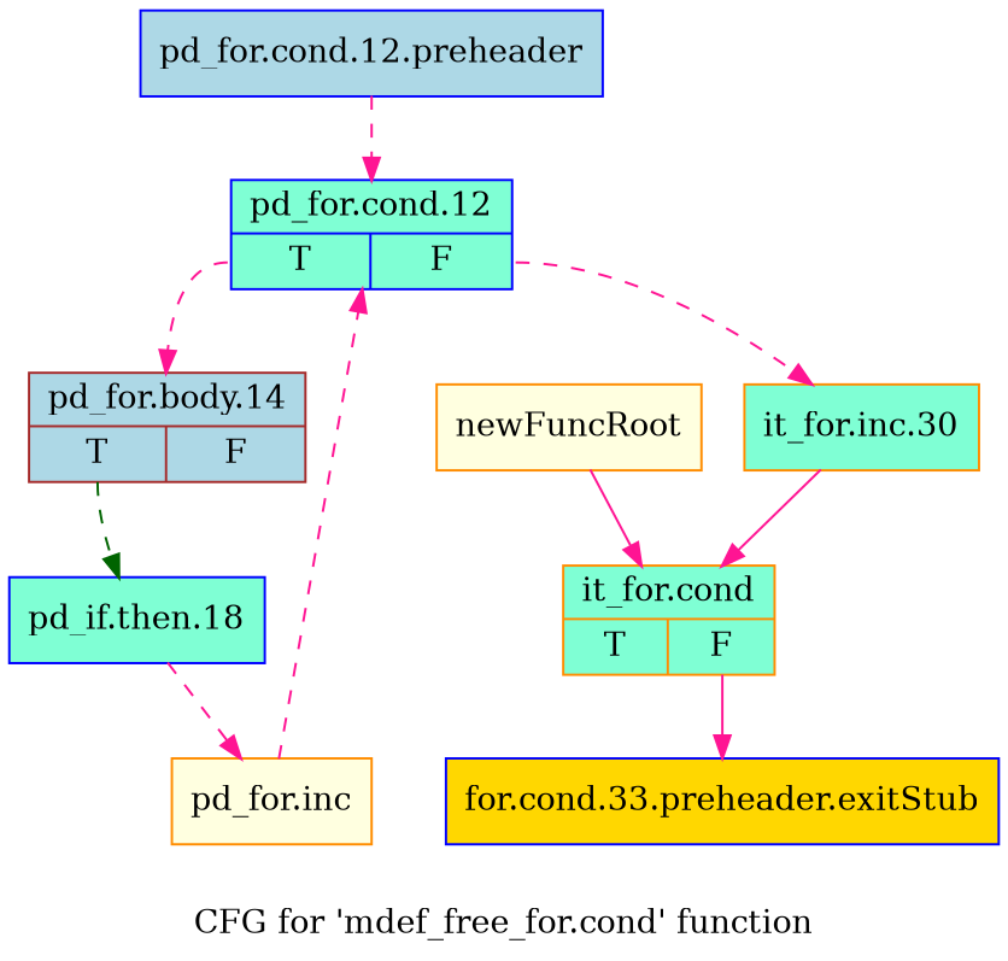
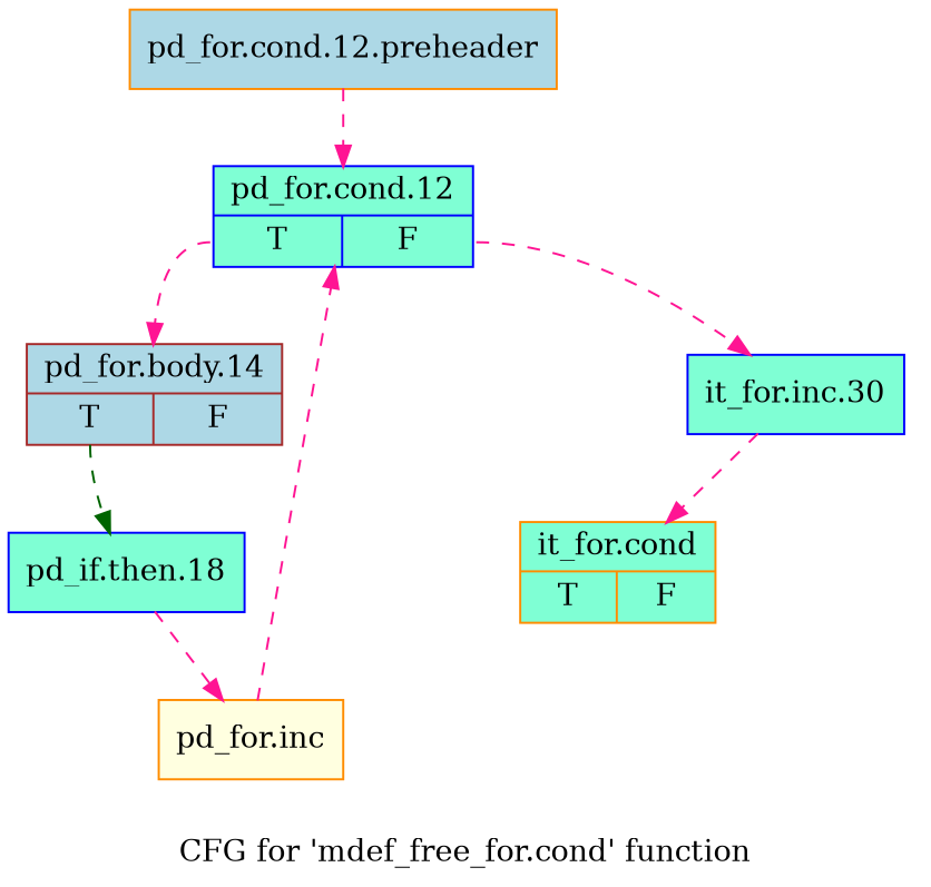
  digraph {
    label="CFG for 'mdef_free_for.cond' function"
    node [color=darkorange fillcolor=aquamarine shape=record style=filled]
    edge [color=deeppink style=dashed]
-   n1 [fillcolor=lightyellow label="{newFuncRoot}"]
    n2 [label="{it_for.cond|{<s0>T|<s1>F}}"]
-   n3 [color=blue fillcolor=gold label="{for.cond.33.preheader.exitStub}"]
-   n4 [color=blue fillcolor=lightblue label="{pd_for.cond.12.preheader}"]
+   n4 [fillcolor=lightblue label="{pd_for.cond.12.preheader}"]
    n5 [color=blue label="{pd_for.cond.12|{<s0>T|<s1>F}}"]
    n6 [color=brown fillcolor=lightblue label="{pd_for.body.14|{<s0>T|<s1>F}}"]
-   n7 [label="{it_for.inc.30}"]
+   n7 [color=blue label="{it_for.inc.30}"]
    n8 [color=blue label="{pd_if.then.18}"]
    n9 [fillcolor=lightyellow label="{pd_for.inc}"]
-   n1 -> n2 [style=solid]
-   n2 -> n3 [style=solid tailport=s1]
    n4 -> n5
    n5 -> n6 [tailport=s0]
    n5 -> n7 [tailport=s1]
    n6 -> n8 [color=darkgreen tailport=s0]
-   n7 -> n2 [style=solid]
+   n7 -> n2
    n8 -> n9
    n9 -> n5
  }
